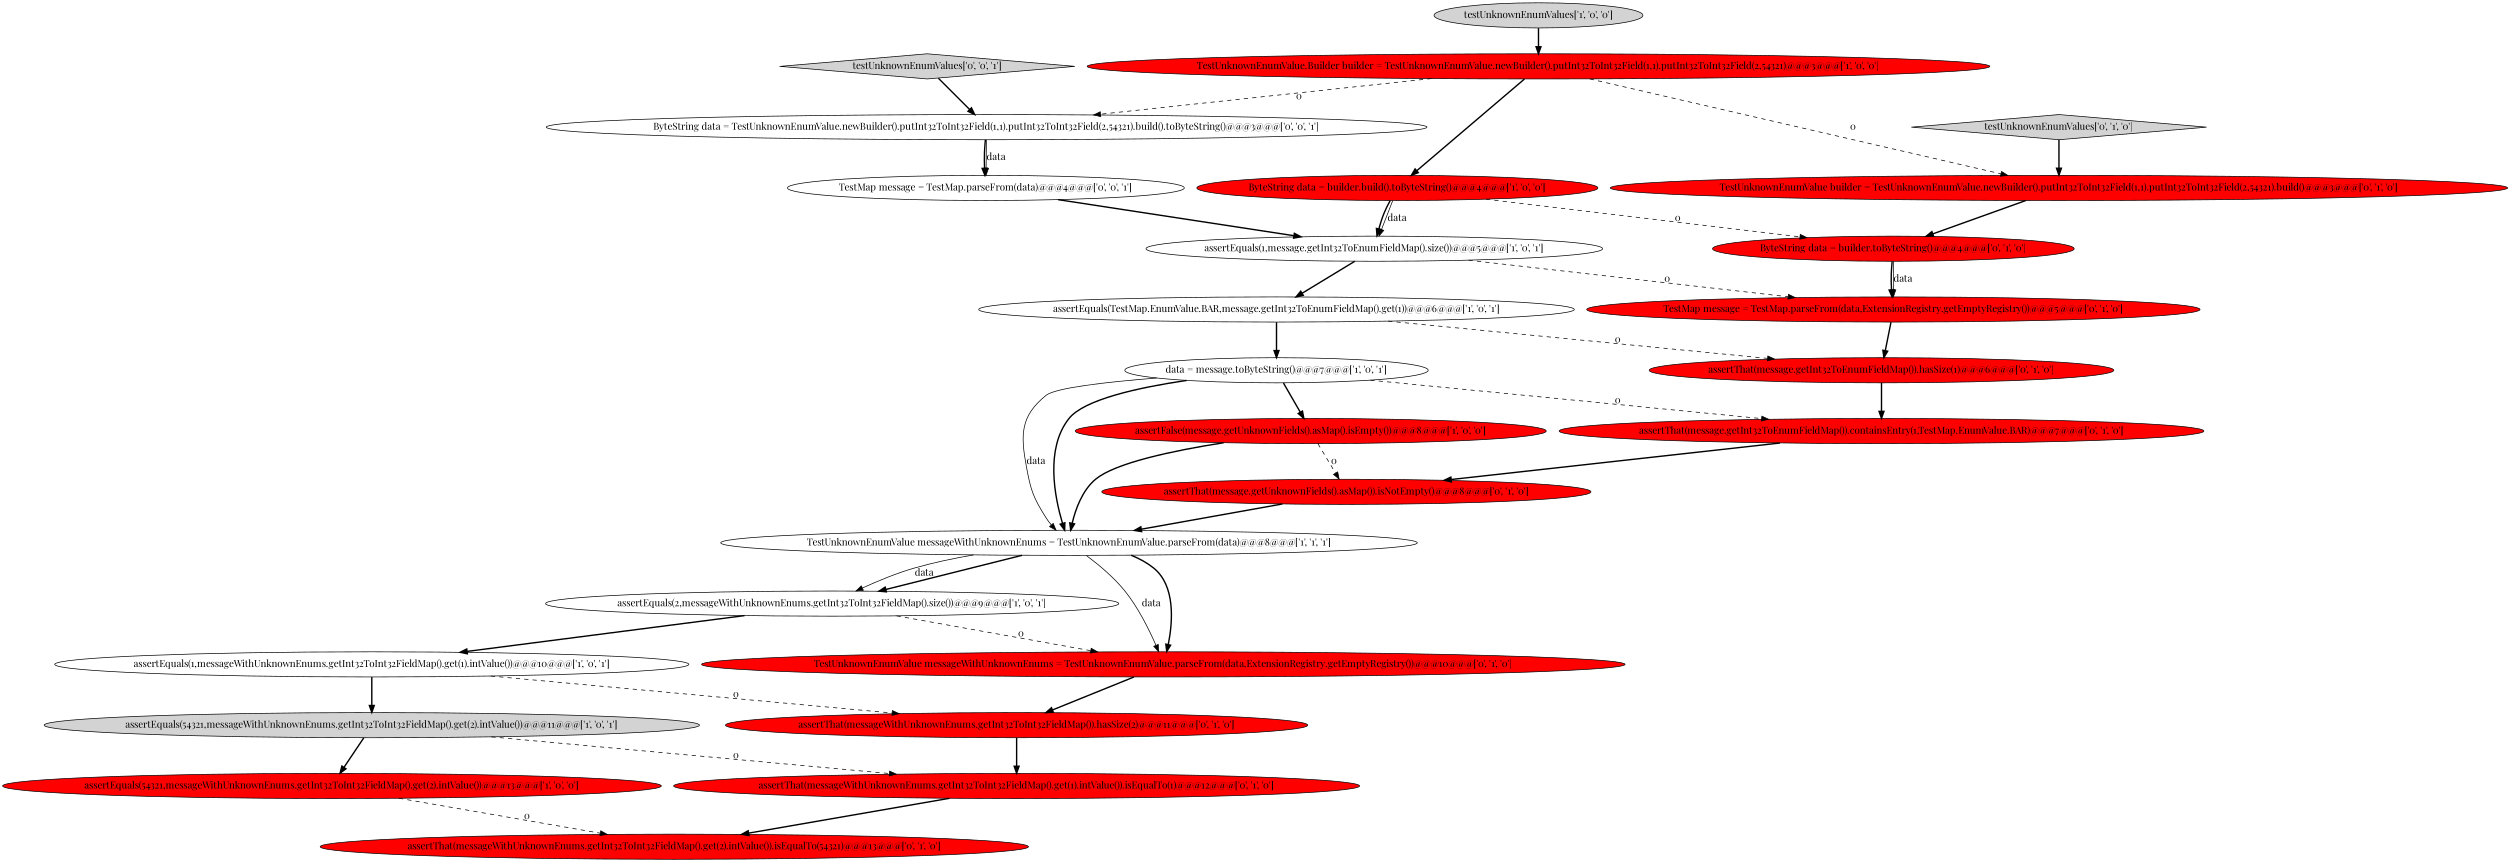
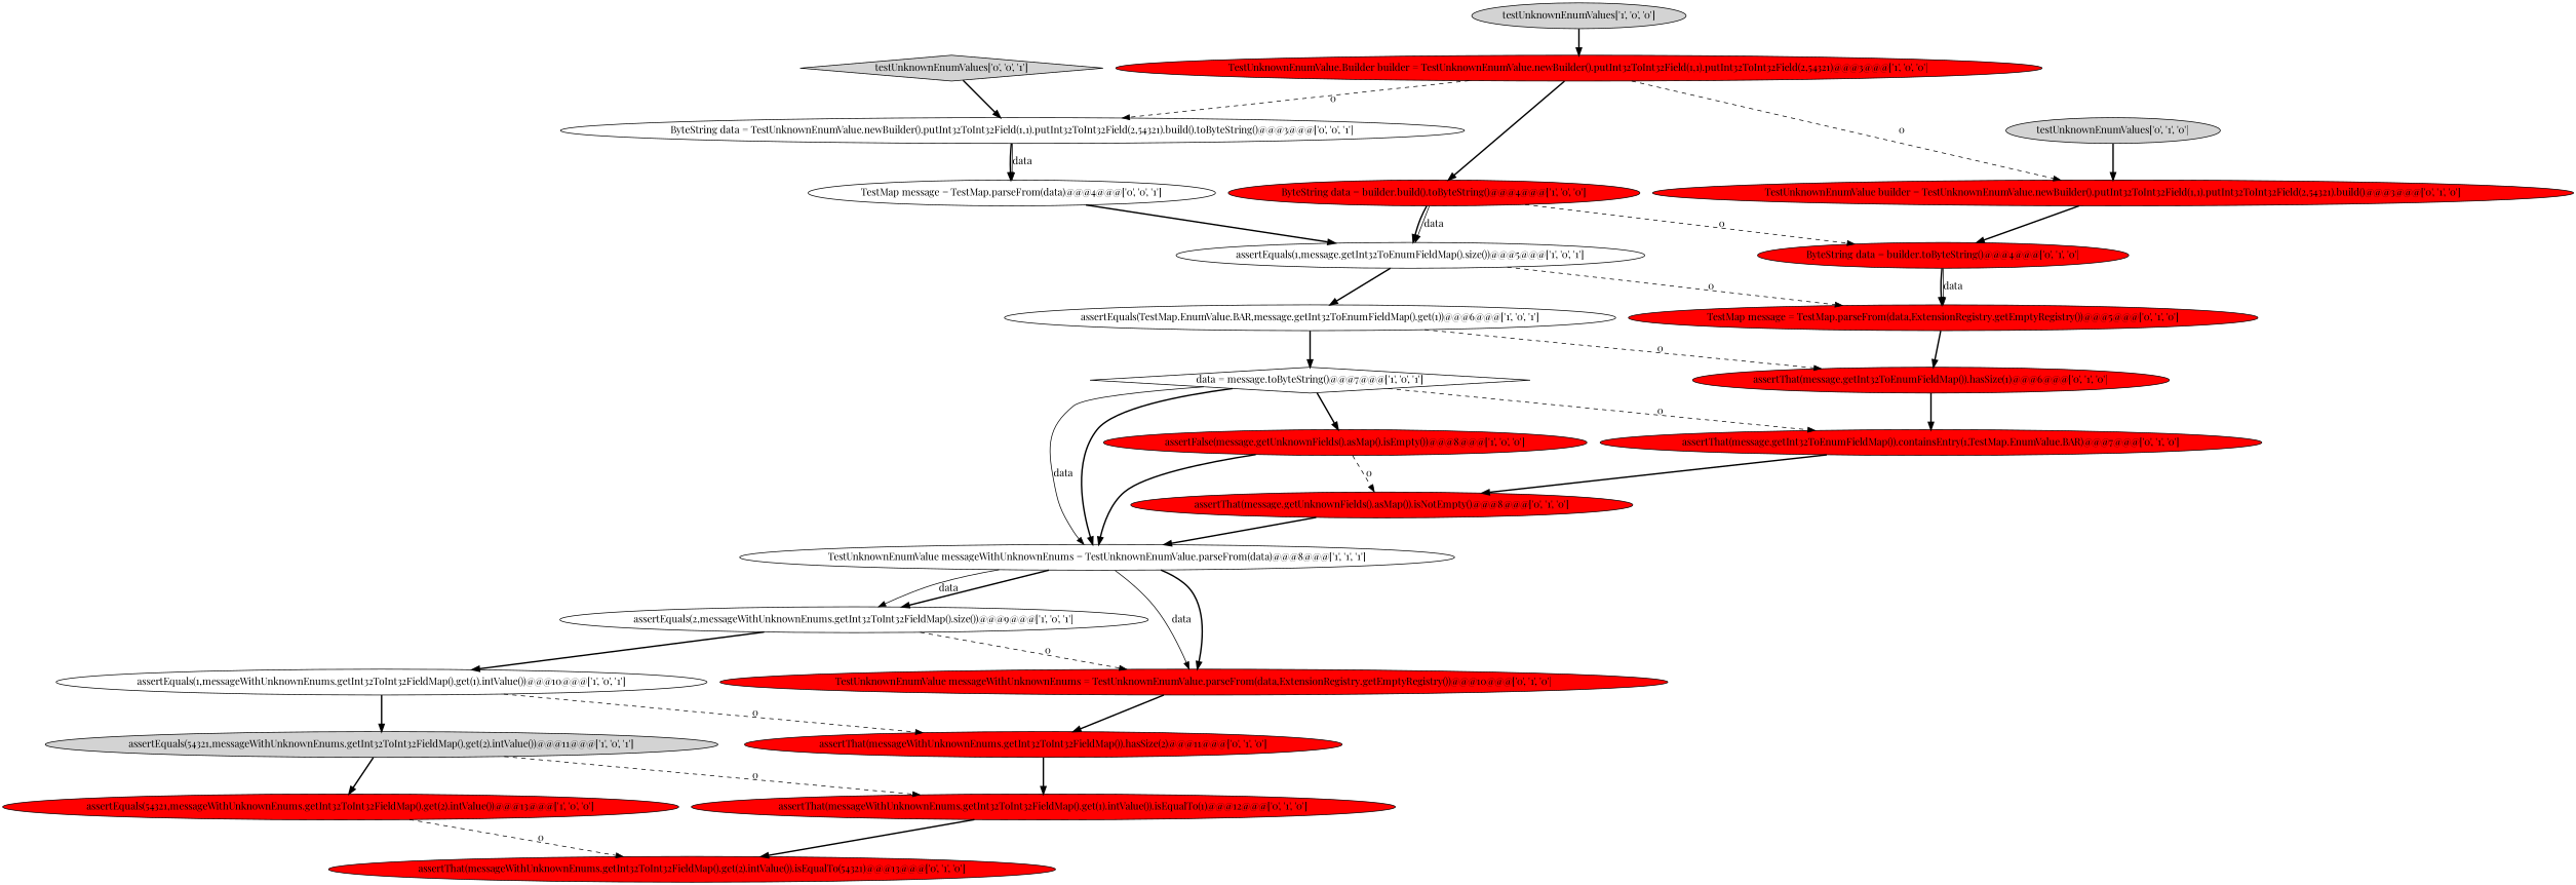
  digraph {
    fontname="Playfair Display"
    node [fillcolor=red fontname="Playfair Display" shape=ellipse style=filled]
    edge [fontname="Playfair Display" style=bold]
    n1 [fillcolor=white label="assertEquals(TestMap.EnumValue.BAR,message.getInt32ToEnumFieldMap().get(1))@@@6@@@['1', '0', '1']"]
-   n2 [fillcolor=white label="data = message.toByteString()@@@7@@@['1', '0', '1']"]
+   n2 [fillcolor=white label="data = message.toByteString()@@@7@@@['1', '0', '1']" shape=diamond]
    n3 [label="assertThat(message.getInt32ToEnumFieldMap()).hasSize(1)@@@6@@@['0', '1', '0']"]
    n4 [label="assertFalse(message.getUnknownFields().asMap().isEmpty())@@@8@@@['1', '0', '0']"]
    n5 [label="assertThat(message.getInt32ToEnumFieldMap()).containsEntry(1,TestMap.EnumValue.BAR)@@@7@@@['0', '1', '0']"]
    n6 [fillcolor=white label="TestUnknownEnumValue messageWithUnknownEnums = TestUnknownEnumValue.parseFrom(data)@@@8@@@['1', '1', '1']"]
    n7 [fillcolor=white label="TestMap message = TestMap.parseFrom(data)@@@4@@@['0', '0', '1']"]
    n8 [fillcolor=white label="assertEquals(1,message.getInt32ToEnumFieldMap().size())@@@5@@@['1', '0', '1']"]
    n9 [label="TestMap message = TestMap.parseFrom(data,ExtensionRegistry.getEmptyRegistry())@@@5@@@['0', '1', '0']"]
    n10 [fillcolor=white label="ByteString data = TestUnknownEnumValue.newBuilder().putInt32ToInt32Field(1,1).putInt32ToInt32Field(2,54321).build().toByteString()@@@3@@@['0', '0', '1']"]
    n11 [fillcolor=lightgray label="assertEquals(54321,messageWithUnknownEnums.getInt32ToInt32FieldMap().get(2).intValue())@@@11@@@['1', '0', '1']"]
    n12 [label="assertThat(messageWithUnknownEnums.getInt32ToInt32FieldMap().get(1).intValue()).isEqualTo(1)@@@12@@@['0', '1', '0']"]
    n13 [label="assertEquals(54321,messageWithUnknownEnums.getInt32ToInt32FieldMap().get(2).intValue())@@@13@@@['1', '0', '0']"]
    n14 [label="assertThat(messageWithUnknownEnums.getInt32ToInt32FieldMap().get(2).intValue()).isEqualTo(54321)@@@13@@@['0', '1', '0']"]
    n15 [label="TestUnknownEnumValue builder = TestUnknownEnumValue.newBuilder().putInt32ToInt32Field(1,1).putInt32ToInt32Field(2,54321).build()@@@3@@@['0', '1', '0']"]
    n16 [label="ByteString data = builder.toByteString()@@@4@@@['0', '1', '0']"]
    n17 [label="assertThat(message.getUnknownFields().asMap()).isNotEmpty()@@@8@@@['0', '1', '0']"]
    n18 [label="TestUnknownEnumValue messageWithUnknownEnums = TestUnknownEnumValue.parseFrom(data,ExtensionRegistry.getEmptyRegistry())@@@10@@@['0', '1', '0']"]
    n19 [fillcolor=white label="assertEquals(2,messageWithUnknownEnums.getInt32ToInt32FieldMap().size())@@@9@@@['1', '0', '1']"]
    n20 [fillcolor=white label="assertEquals(1,messageWithUnknownEnums.getInt32ToInt32FieldMap().get(1).intValue())@@@10@@@['1', '0', '1']"]
    n21 [label="assertThat(messageWithUnknownEnums.getInt32ToInt32FieldMap()).hasSize(2)@@@11@@@['0', '1', '0']"]
    n22 [label="TestUnknownEnumValue.Builder builder = TestUnknownEnumValue.newBuilder().putInt32ToInt32Field(1,1).putInt32ToInt32Field(2,54321)@@@3@@@['1', '0', '0']"]
    n23 [label="ByteString data = builder.build().toByteString()@@@4@@@['1', '0', '0']"]
    n24 [fillcolor=lightgray label="testUnknownEnumValues['1', '0', '0']"]
    n25 [fillcolor=lightgray label="testUnknownEnumValues['0', '0', '1']" shape=diamond]
-   n26 [fillcolor=lightgray label="testUnknownEnumValues['0', '1', '0']" shape=diamond]
+   n26 [fillcolor=lightgray label="testUnknownEnumValues['0', '1', '0']"]
    n1 -> n2
    n1 -> n3 [label=0 style=dashed]
    n2 -> n4
    n2 -> n5 [label=0 style=dashed]
    n2 -> n6 [label=data style=solid]
    n2 -> n6
    n3 -> n5
    n4 -> n6
    n4 -> n17 [label=0 style=dashed]
    n5 -> n17
    n6 -> n18
    n6 -> n18 [label=data style=solid]
    n6 -> n19
    n6 -> n19 [label=data style=solid]
    n7 -> n8
    n8 -> n1
    n8 -> n9 [label=0 style=dashed]
    n9 -> n3
    n10 -> n7
    n10 -> n7 [label=data style=solid]
    n11 -> n12 [label=0 style=dashed]
    n11 -> n13
    n12 -> n14
    n13 -> n14 [label=0 style=dashed]
    n15 -> n16
    n16 -> n9
    n16 -> n9 [label=data style=solid]
    n17 -> n6
    n18 -> n21
    n19 -> n18 [label=0 style=dashed]
    n19 -> n20
    n20 -> n11
    n20 -> n21 [label=0 style=dashed]
    n21 -> n12
    n22 -> n10 [label=0 style=dashed]
    n22 -> n15 [label=0 style=dashed]
    n22 -> n23
    n23 -> n8
    n23 -> n8 [label=data style=solid]
    n23 -> n16 [label=0 style=dashed]
    n24 -> n22
    n25 -> n10
    n26 -> n15
  }
